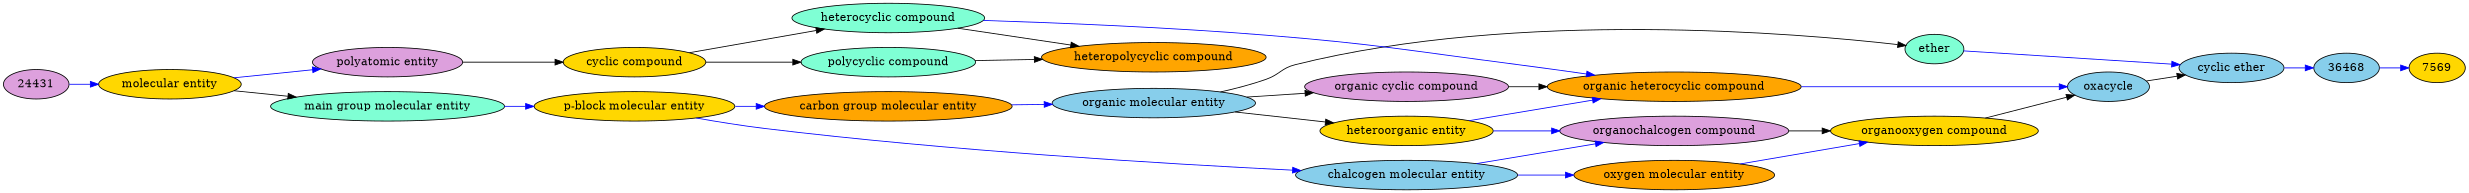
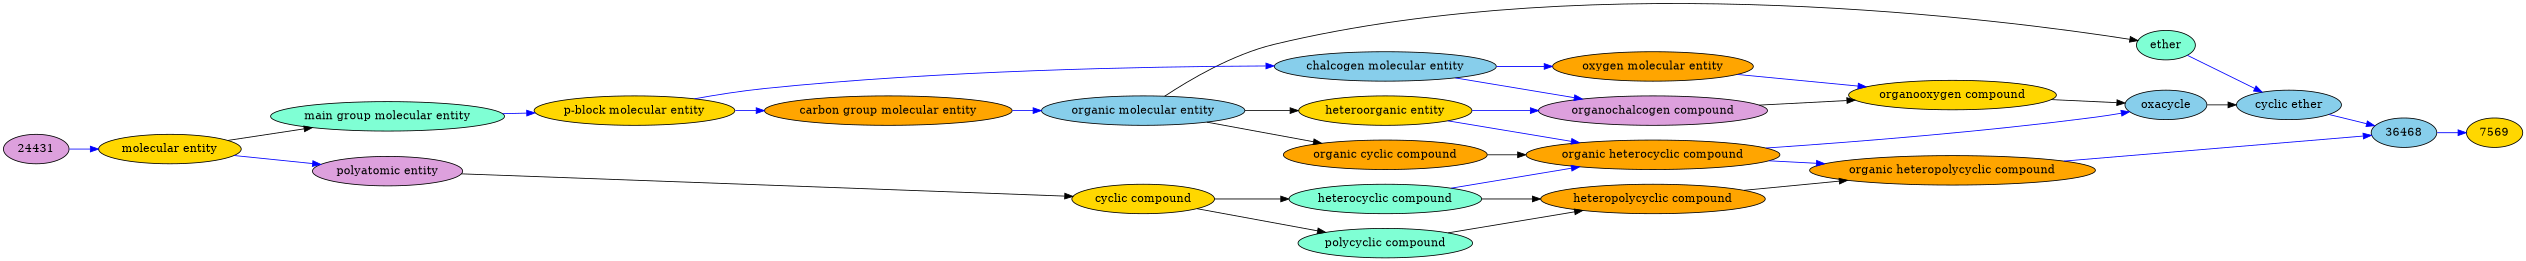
  digraph {
    rankdir=LR
    node [fillcolor=gold style=filled]
    edge [color=blue]
    n1 [label=7569]
    n2 [fillcolor=skyblue label=36468]
    n3 [fillcolor=skyblue label="cyclic ether"]
+   n4 [fillcolor=orange label="organic heteropolycyclic compound"]
    n5 [fillcolor=aquamarine label=ether]
    n6 [fillcolor=skyblue label=oxacycle]
    n7 [fillcolor=orange label="organic heterocyclic compound"]
    n8 [fillcolor=orange label="heteropolycyclic compound"]
    n9 [fillcolor=skyblue label="organic molecular entity"]
    n10 [label="heteroorganic entity"]
-   n11 [fillcolor=plum label="organic cyclic compound"]
+   n11 [fillcolor=orange label="organic cyclic compound"]
    n12 [fillcolor=plum label="organochalcogen compound"]
    n13 [label="organooxygen compound"]
    n14 [fillcolor=aquamarine label="heterocyclic compound"]
    n15 [fillcolor=aquamarine label="polycyclic compound"]
    n16 [fillcolor=orange label="carbon group molecular entity"]
    n17 [fillcolor=orange label="oxygen molecular entity"]
    n18 [label="cyclic compound"]
    n19 [label="p-block molecular entity"]
    n20 [fillcolor=skyblue label="chalcogen molecular entity"]
    n21 [fillcolor=plum label="polyatomic entity"]
    n22 [fillcolor=aquamarine label="main group molecular entity"]
    n23 [label="molecular entity"]
    n24 [fillcolor=plum label=24431]
    n2 -> n1
    n3 -> n2
+   n4 -> n2
    n5 -> n3
    n6 -> n3 [color=black]
+   n7 -> n4
    n7 -> n6
+   n8 -> n4 [color=black]
    n9 -> n5 [color=black]
    n9 -> n10 [color=black]
    n9 -> n11 [color=black]
    n10 -> n7
    n10 -> n12
    n11 -> n7 [color=black]
    n12 -> n13 [color=black]
    n13 -> n6 [color=black]
    n14 -> n7
    n14 -> n8 [color=black]
    n15 -> n8 [color=black]
    n16 -> n9
    n17 -> n13
    n18 -> n14 [color=black]
    n18 -> n15 [color=black]
    n19 -> n16
    n19 -> n20
    n20 -> n12
    n20 -> n17
    n21 -> n18 [color=black]
    n22 -> n19
    n23 -> n21
    n23 -> n22 [color=black]
    n24 -> n23
  }
